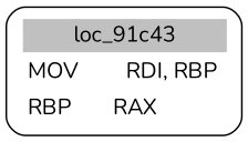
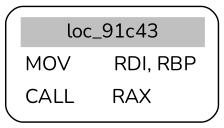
  digraph {
    fontname=Nunito
-   n1 [fontname=Nunito label=<<table border="0" cellborder="0" cellpadding="3"><tr><td align="center" colspan="2" bgcolor="grey">loc_91c43</td></tr><tr><td align="left">MOV        RDI, RBP</td></tr><tr><td align="left">RBP       RAX</td></tr></table>> shape=Mrecord]
+   n1 [fontname=Nunito label=<<table border="0" cellborder="0" cellpadding="3"><tr><td align="center" colspan="2" bgcolor="grey">loc_91c43</td></tr><tr><td align="left">MOV        RDI, RBP</td></tr><tr><td align="left">CALL       RAX</td></tr></table>> shape=Mrecord]
  }
